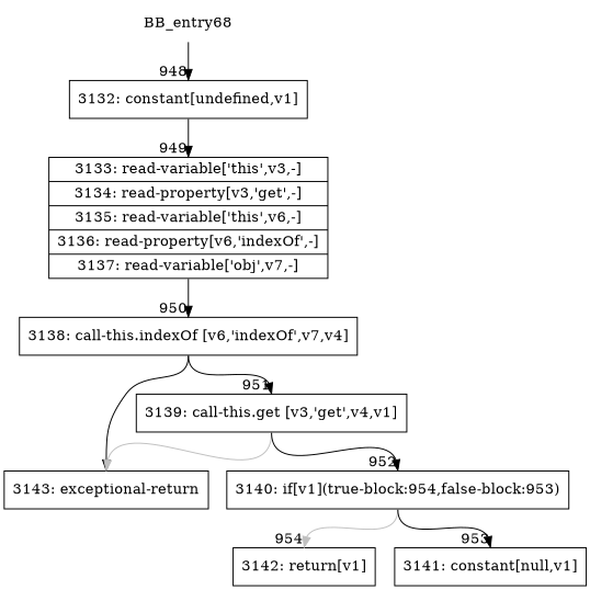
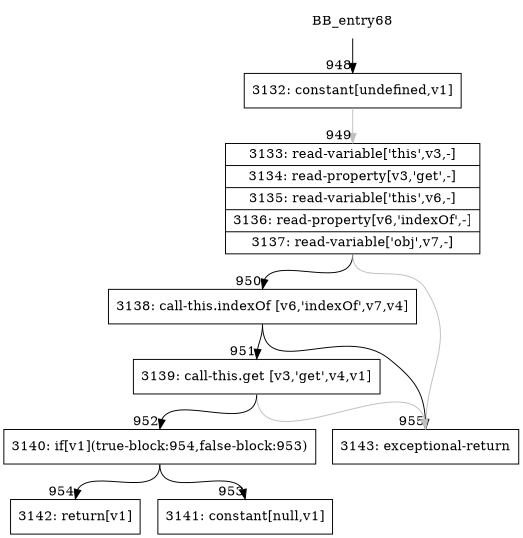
  digraph {
    rankdir=TD
    node [shape=record]
    edge [headport=n tailport=s]
    BB_entry68 [shape=none]
    n2 [label="{3132: constant[undefined,v1]}"]
    n3 [label="{3133: read-variable['this',v3,-]|3134: read-property[v3,'get',-]|3135: read-variable['this',v6,-]|3136: read-property[v6,'indexOf',-]|3137: read-variable['obj',v7,-]}"]
    n4 [label="{3138: call-this.indexOf [v6,'indexOf',v7,v4]}"]
    n5 [label="{3143: exceptional-return}"]
    n6 [label="{3139: call-this.get [v3,'get',v4,v1]}"]
    n7 [label="{3140: if[v1](true-block:954,false-block:953)}"]
    n8 [label="{3142: return[v1]}"]
    n9 [label="{3141: constant[null,v1]}"]
    BB_entry68 -> n2 [headlabel="    948"]
-   n2 -> n3 [headlabel="      949"]
+   n2 -> n3 [headlabel="      949" color=gray]
    n3 -> n4 [headlabel="      950"]
+   n3 -> n5 [color=gray headlabel="      955"]
    n4 -> n5 [color=black]
    n4 -> n6 [headlabel="      951"]
    n6 -> n5 [color=gray]
    n6 -> n7 [headlabel="      952"]
-   n7 -> n8 [headlabel="      954" color=gray]
+   n7 -> n8 [headlabel="      954"]
    n7 -> n9 [headlabel="      953"]
  }
